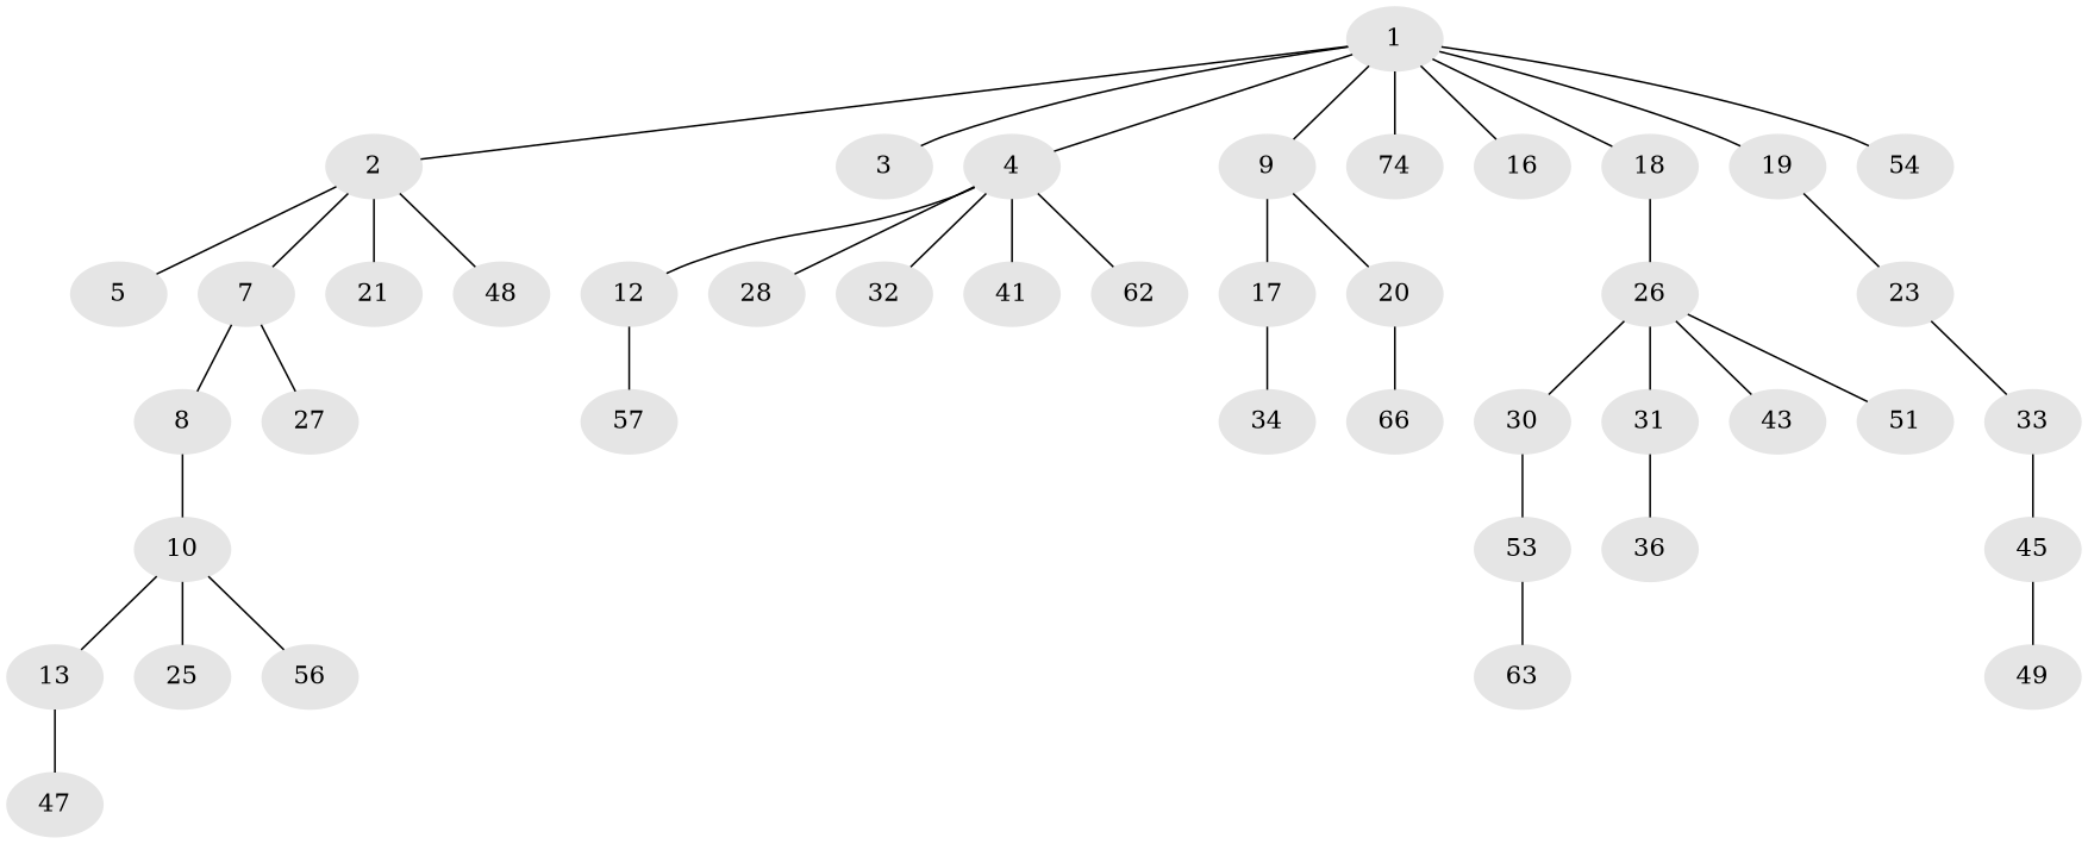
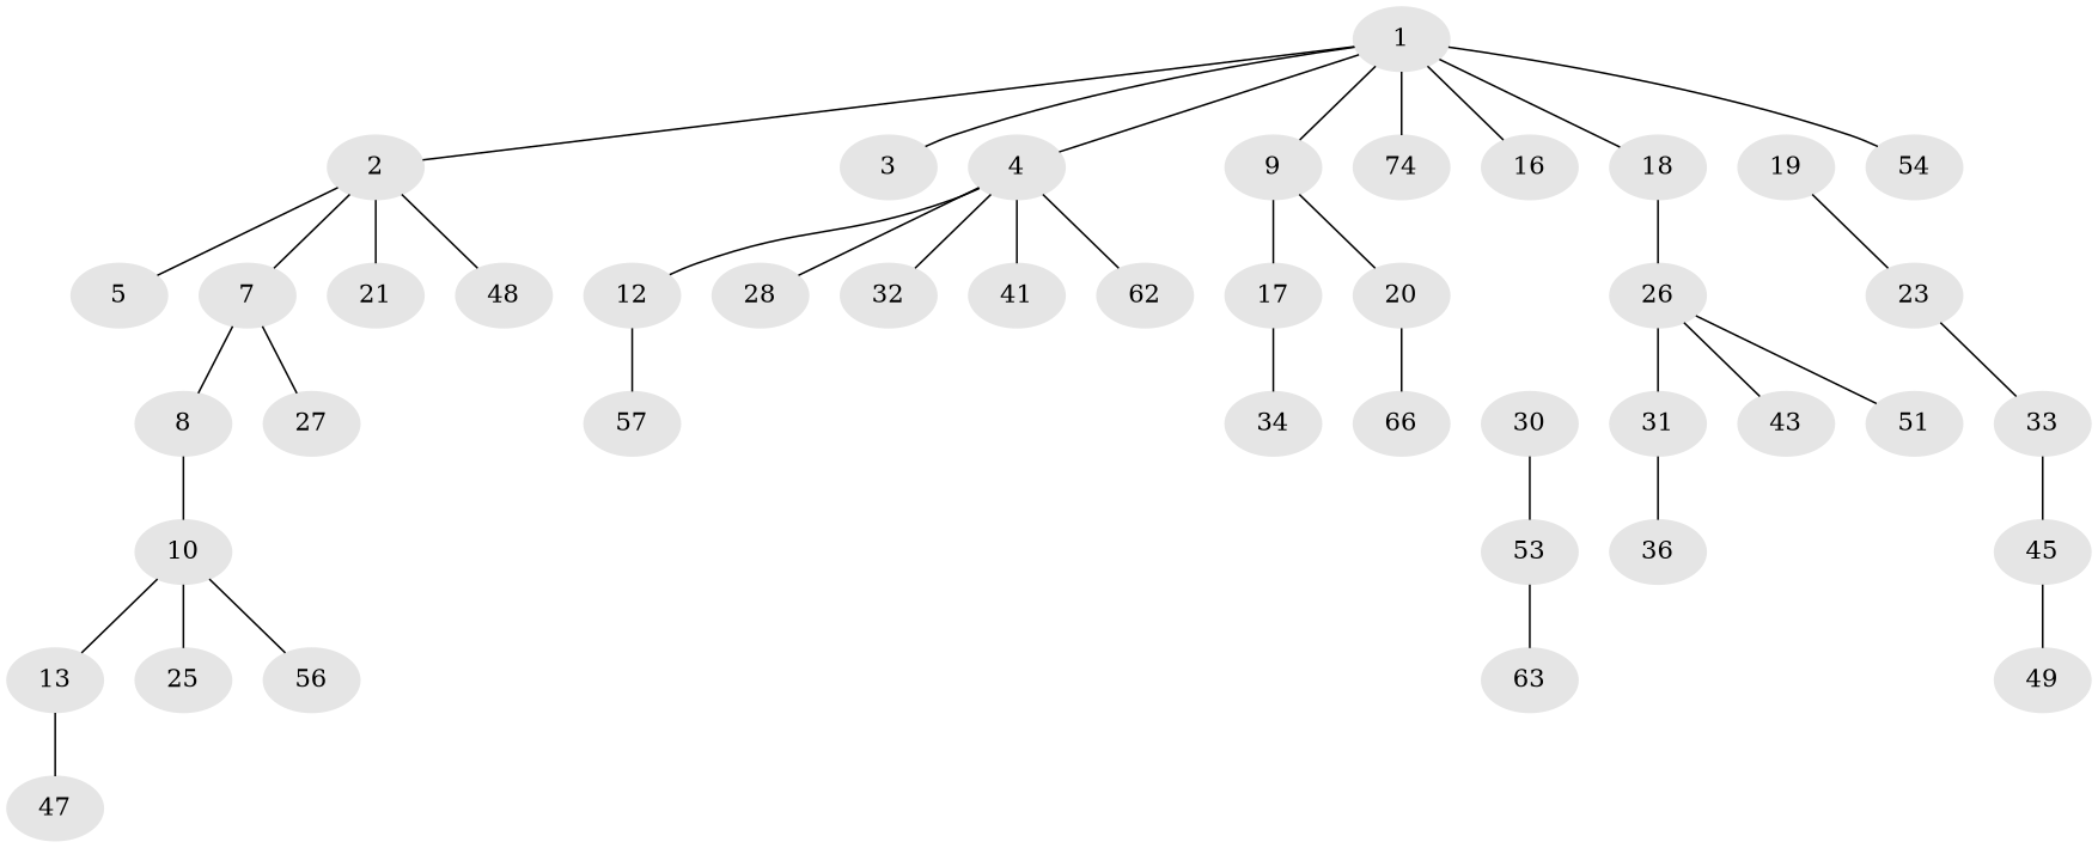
  graph {
    node [color=gray90 style=filled]
    1 [super="+6"]
    2 [super="+15"]
    3 [super="+38"]
    4 [super="+39"]
    9
    n6 [label=74]
    16 [super="+35"]
    18
    19 [super="+37"]
    54
    5 [super="+24"]
    7 [super="+22"]
    21
    48 [super="+65"]
    12 [super="+52"]
    28
    32 [super="+42"]
    41
    62
    17 [super="+50"]
    20 [super="+44"]
    26 [super="+29"]
    23
    8 [super="+60"]
    27
    57
    10 [super="+11"]
    13
    25
    56 [super="+61"]
    34
    66
    47 [super="+55"]
    30 [super="+46"]
    31
    43
    51
    33 [super="+58"]
    45 [super="+59"]
    53
    36 [super="+40"]
    63 [super="+64"]
    49
    1 -- 2
    1 -- 3
    1 -- 4
    1 -- 9
    1 -- n6
    1 -- 16
    1 -- 18
-   1 -- 19
    1 -- 54
    2 -- 5
    2 -- 7
    2 -- 21
    2 -- 48
    4 -- 12
    4 -- 28
    4 -- 32
    4 -- 41
    4 -- 62
    9 -- 17
    9 -- 20
    18 -- 26
    19 -- 23
    7 -- 8
    7 -- 27
    12 -- 57
    17 -- 34
    20 -- 66
-   26 -- 30
    26 -- 31
    26 -- 43
    26 -- 51
    23 -- 33
    8 -- 10
    10 -- 13
    10 -- 25
    10 -- 56
    13 -- 47
    30 -- 53
    31 -- 36
    33 -- 45
    45 -- 49
    53 -- 63
  }
